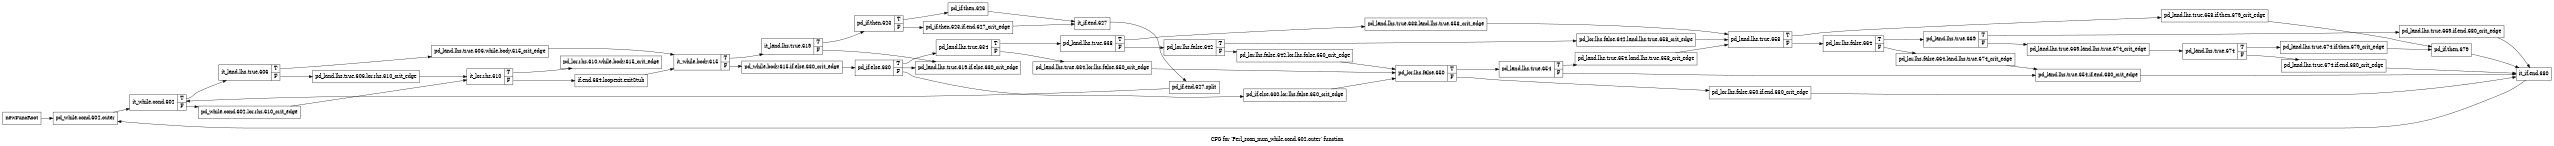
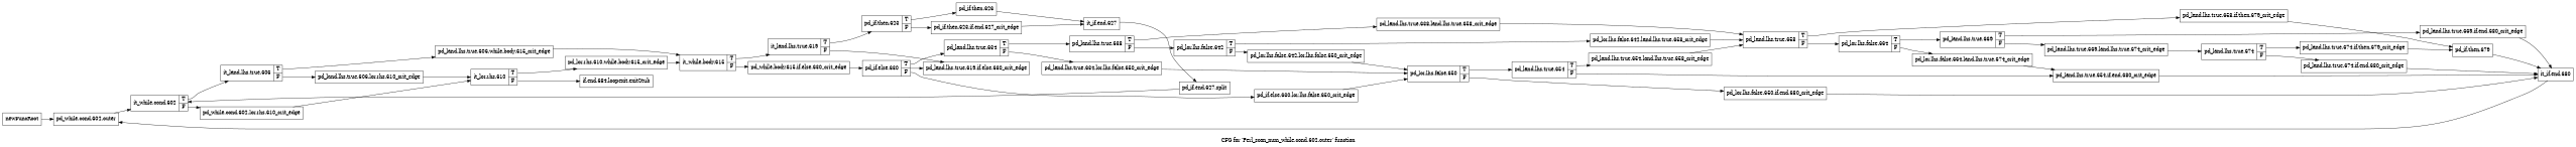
  digraph {
    label="CFG for 'Perl_scan_num_while.cond.602.outer' function"
    rankdir=LR
    node [shape=record]
    n1 [label="{newFuncRoot}"]
    n2 [label="{pd_while.cond.602.outer}"]
    n3 [label="{it_while.cond.602|{<s0>T|<s1>F}}"]
    n4 [label="{it_land.lhs.true.606|{<s0>T|<s1>F}}"]
    n5 [label="{pd_while.cond.602.lor.rhs.610_crit_edge}"]
    n6 [label="{if.end.684.loopexit.exitStub}"]
    n7 [label="{pd_land.lhs.true.606.while.body.615_crit_edge}"]
    n8 [label="{pd_land.lhs.true.606.lor.rhs.610_crit_edge}"]
    n9 [label="{it_lor.rhs.610|{<s0>T|<s1>F}}"]
    n10 [label="{it_while.body.615|{<s0>T|<s1>F}}"]
    n11 [label="{pd_lor.rhs.610.while.body.615_crit_edge}"]
    n12 [label="{it_land.lhs.true.619|{<s0>T|<s1>F}}"]
    n13 [label="{pd_while.body.615.if.else.630_crit_edge}"]
    n14 [label="{pd_if.then.623|{<s0>T|<s1>F}}"]
    n15 [label="{pd_land.lhs.true.619.if.else.630_crit_edge}"]
    n16 [label="{pd_if.else.630|{<s0>T|<s1>F}}"]
    n17 [label="{pd_if.then.626}"]
    n18 [label="{pd_if.then.623.if.end.627_crit_edge}"]
    n19 [label="{pd_land.lhs.true.634|{<s0>T|<s1>F}}"]
    n20 [label="{pd_if.else.630.lor.lhs.false.650_crit_edge}"]
    n21 [label="{pd_land.lhs.true.638|{<s0>T|<s1>F}}"]
    n22 [label="{pd_land.lhs.true.634.lor.lhs.false.650_crit_edge}"]
    n23 [label="{pd_lor.lhs.false.650|{<s0>T|<s1>F}}"]
    n24 [label="{it_if.end.627}"]
    n25 [label="{pd_land.lhs.true.638.land.lhs.true.658_crit_edge}"]
    n26 [label="{pd_lor.lhs.false.642|{<s0>T|<s1>F}}"]
    n27 [label="{pd_land.lhs.true.654|{<s0>T|<s1>F}}"]
    n28 [label="{pd_lor.lhs.false.650.if.end.680_crit_edge}"]
    n29 [label="{pd_land.lhs.true.654.land.lhs.true.658_crit_edge}"]
    n30 [label="{pd_land.lhs.true.654.if.end.680_crit_edge}"]
    n31 [label="{it_if.end.680}"]
    n32 [label="{pd_land.lhs.true.658|{<s0>T|<s1>F}}"]
    n33 [label="{pd_lor.lhs.false.642.land.lhs.true.658_crit_edge}"]
    n34 [label="{pd_lor.lhs.false.642.lor.lhs.false.650_crit_edge}"]
    n35 [label="{pd_land.lhs.true.658.if.then.679_crit_edge}"]
    n36 [label="{pd_lor.lhs.false.664|{<s0>T|<s1>F}}"]
    n37 [label="{pd_if.then.679}"]
    n38 [label="{pd_land.lhs.true.669|{<s0>T|<s1>F}}"]
    n39 [label="{pd_lor.lhs.false.664.land.lhs.true.674_crit_edge}"]
    n40 [label="{pd_land.lhs.true.669.if.end.680_crit_edge}"]
    n41 [label="{pd_land.lhs.true.669.land.lhs.true.674_crit_edge}"]
    n42 [label="{pd_land.lhs.true.674|{<s0>T|<s1>F}}"]
    n43 [label="{pd_land.lhs.true.674.if.then.679_crit_edge}"]
    n44 [label="{pd_land.lhs.true.674.if.end.680_crit_edge}"]
    n45 [label="{pd_if.end.627.split}"]
    n1 -> n2
    n2 -> n3
    n3 -> n4 [tailport=s0]
    n3 -> n5 [tailport=s1]
    n4 -> n7 [tailport=s0]
    n4 -> n8 [tailport=s1]
    n5 -> n9
    n7 -> n10
    n8 -> n9
    n9 -> n6 [tailport=s1]
    n9 -> n11 [tailport=s0]
    n10 -> n12 [tailport=s0]
    n10 -> n13 [tailport=s1]
-   n6 -> n10
+   n11 -> n10
    n12 -> n14 [tailport=s0]
    n12 -> n15 [tailport=s1]
    n13 -> n16
    n14 -> n17 [tailport=s0]
    n14 -> n18 [tailport=s1]
    n16 -> n15
    n16 -> n19 [tailport=s0]
    n16 -> n20 [tailport=s1]
    n17 -> n24
    n18 -> n24
    n19 -> n21 [tailport=s0]
    n19 -> n22 [tailport=s1]
    n20 -> n23
    n21 -> n25 [tailport=s0]
    n21 -> n26 [tailport=s1]
    n22 -> n23
    n23 -> n27 [tailport=s0]
    n23 -> n28 [tailport=s1]
    n24 -> n45
    n25 -> n32
    n26 -> n33 [tailport=s0]
    n26 -> n34 [tailport=s1]
    n27 -> n29 [tailport=s0]
    n27 -> n30 [tailport=s1]
    n28 -> n31
    n29 -> n32
    n30 -> n31
    n31 -> n2
    n32 -> n35 [tailport=s0]
    n32 -> n36 [tailport=s1]
    n33 -> n32
    n34 -> n23
    n35 -> n37
    n36 -> n38 [tailport=s0]
    n36 -> n39 [tailport=s1]
    n37 -> n31
    n38 -> n40 [tailport=s0]
    n38 -> n41 [tailport=s1]
    n39 -> n30
    n40 -> n31
    n41 -> n42
    n42 -> n43 [tailport=s0]
    n42 -> n44 [tailport=s1]
    n43 -> n37
    n44 -> n31
    n45 -> n3
  }
